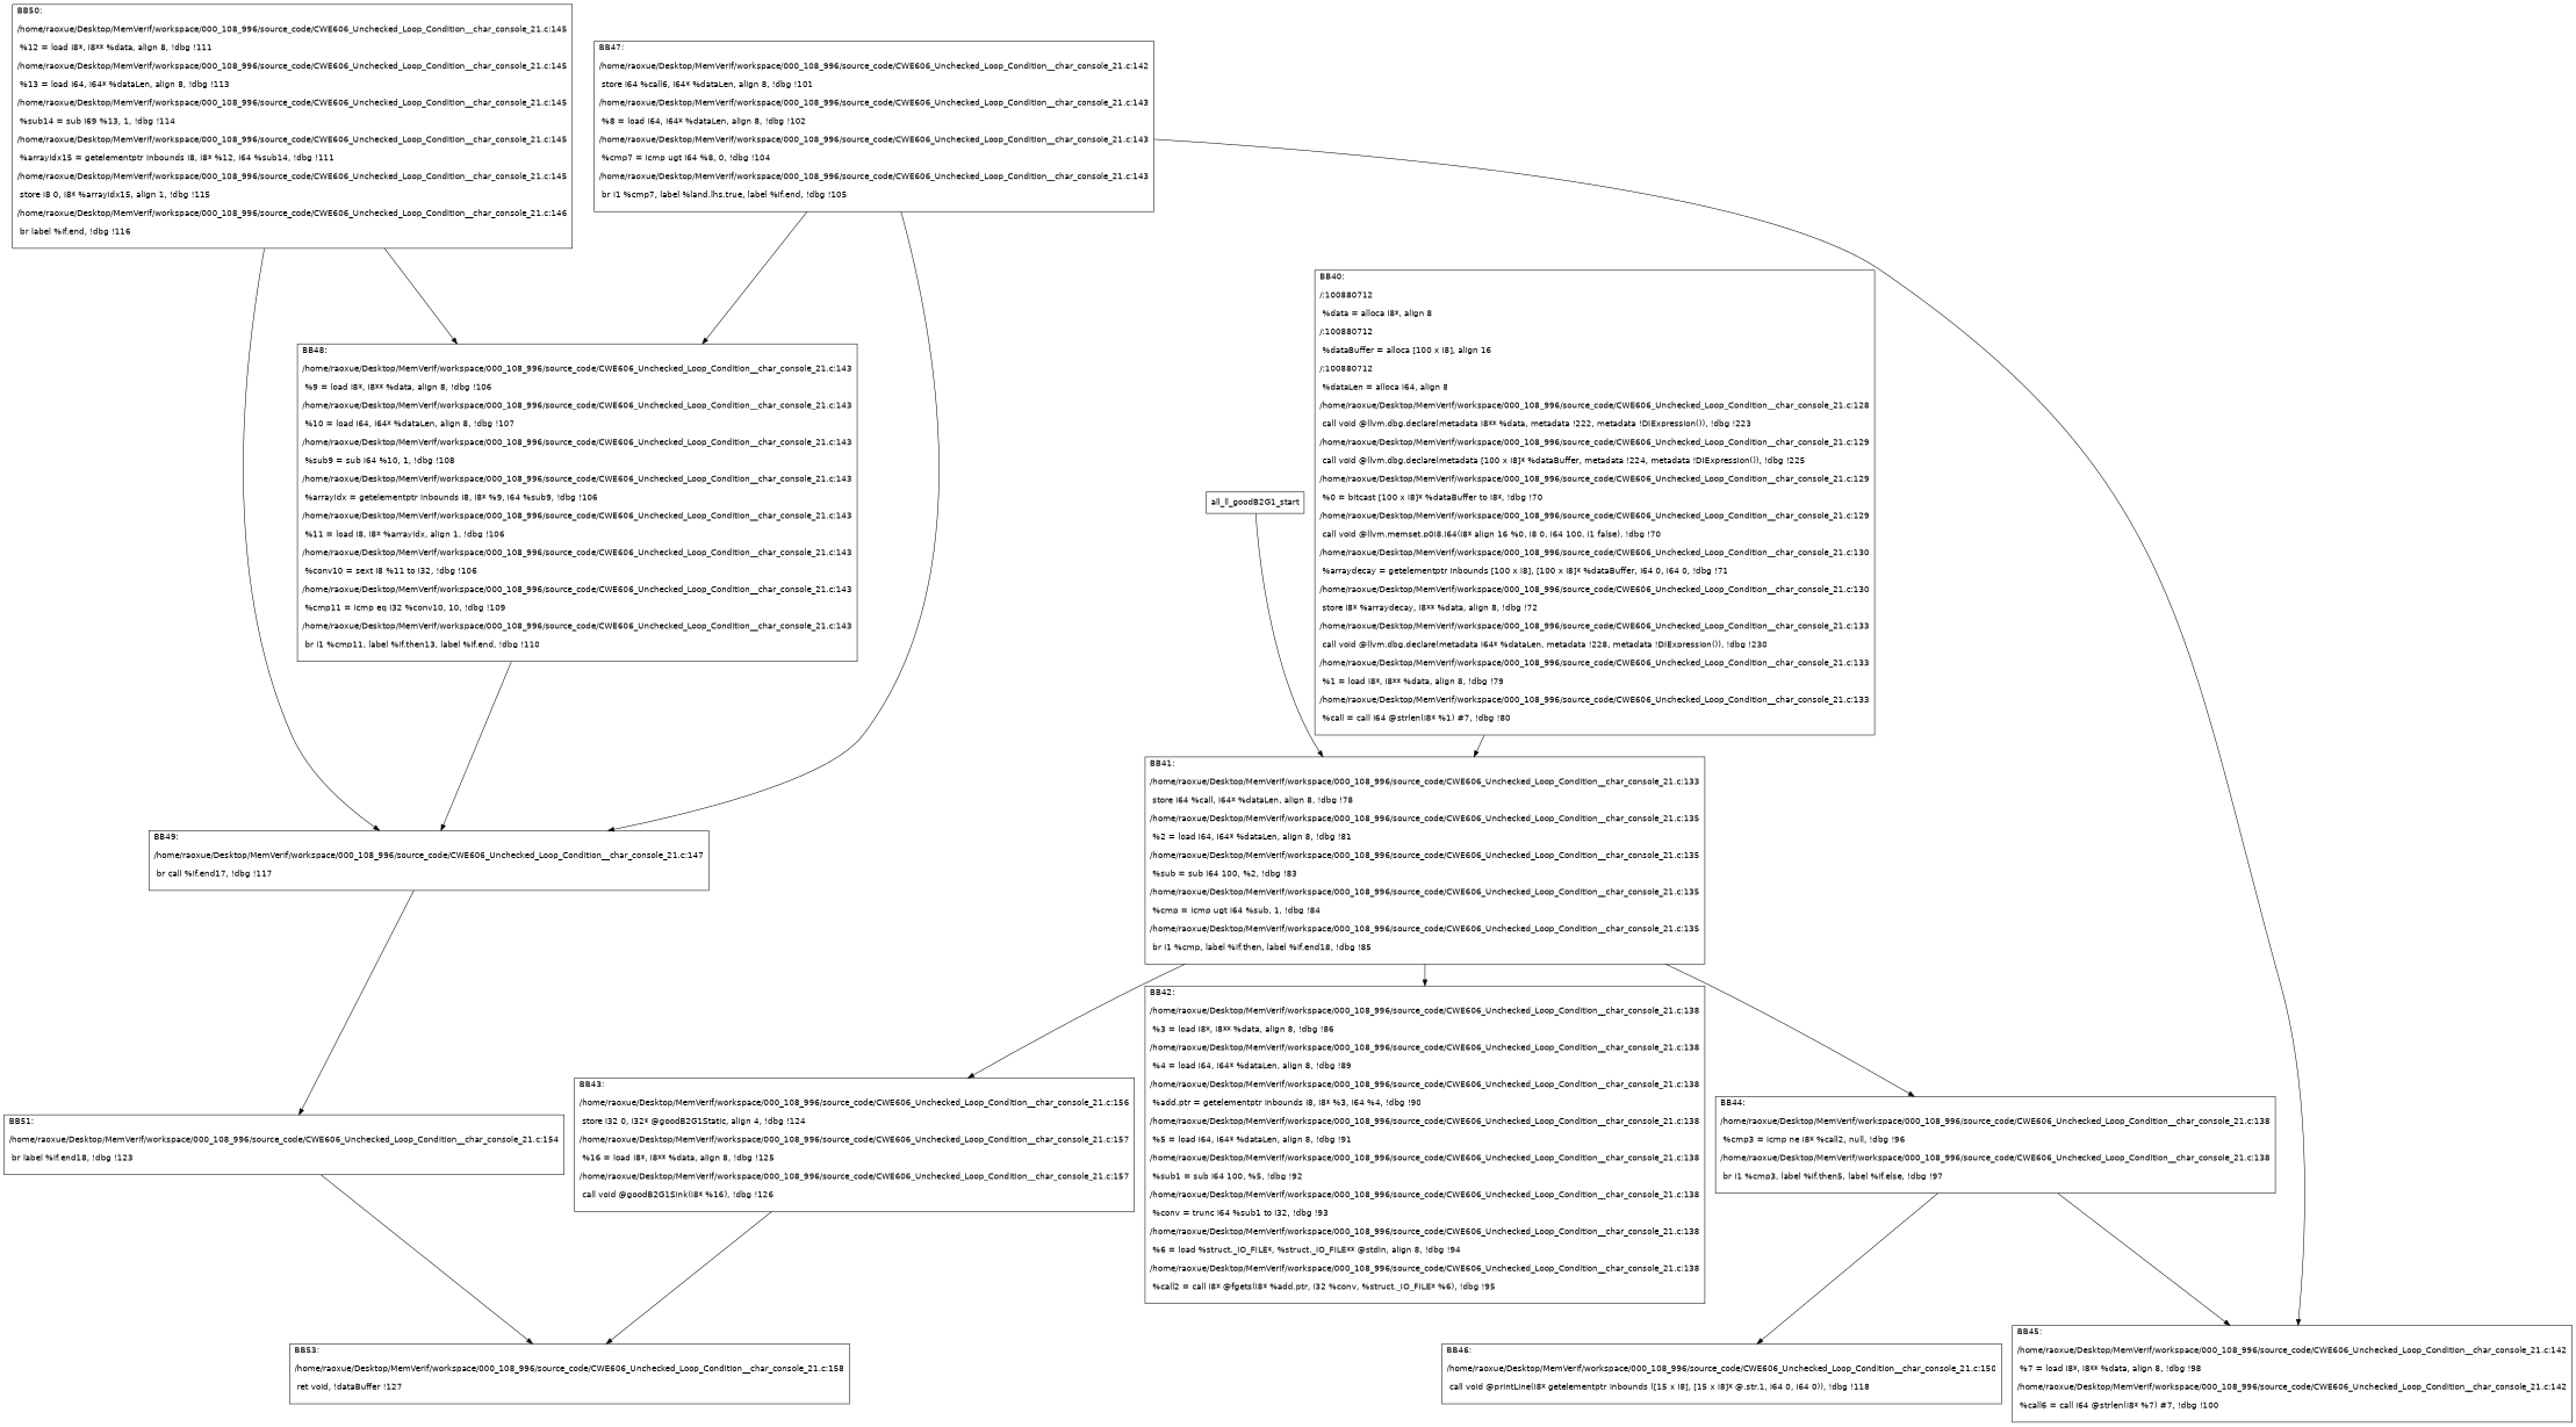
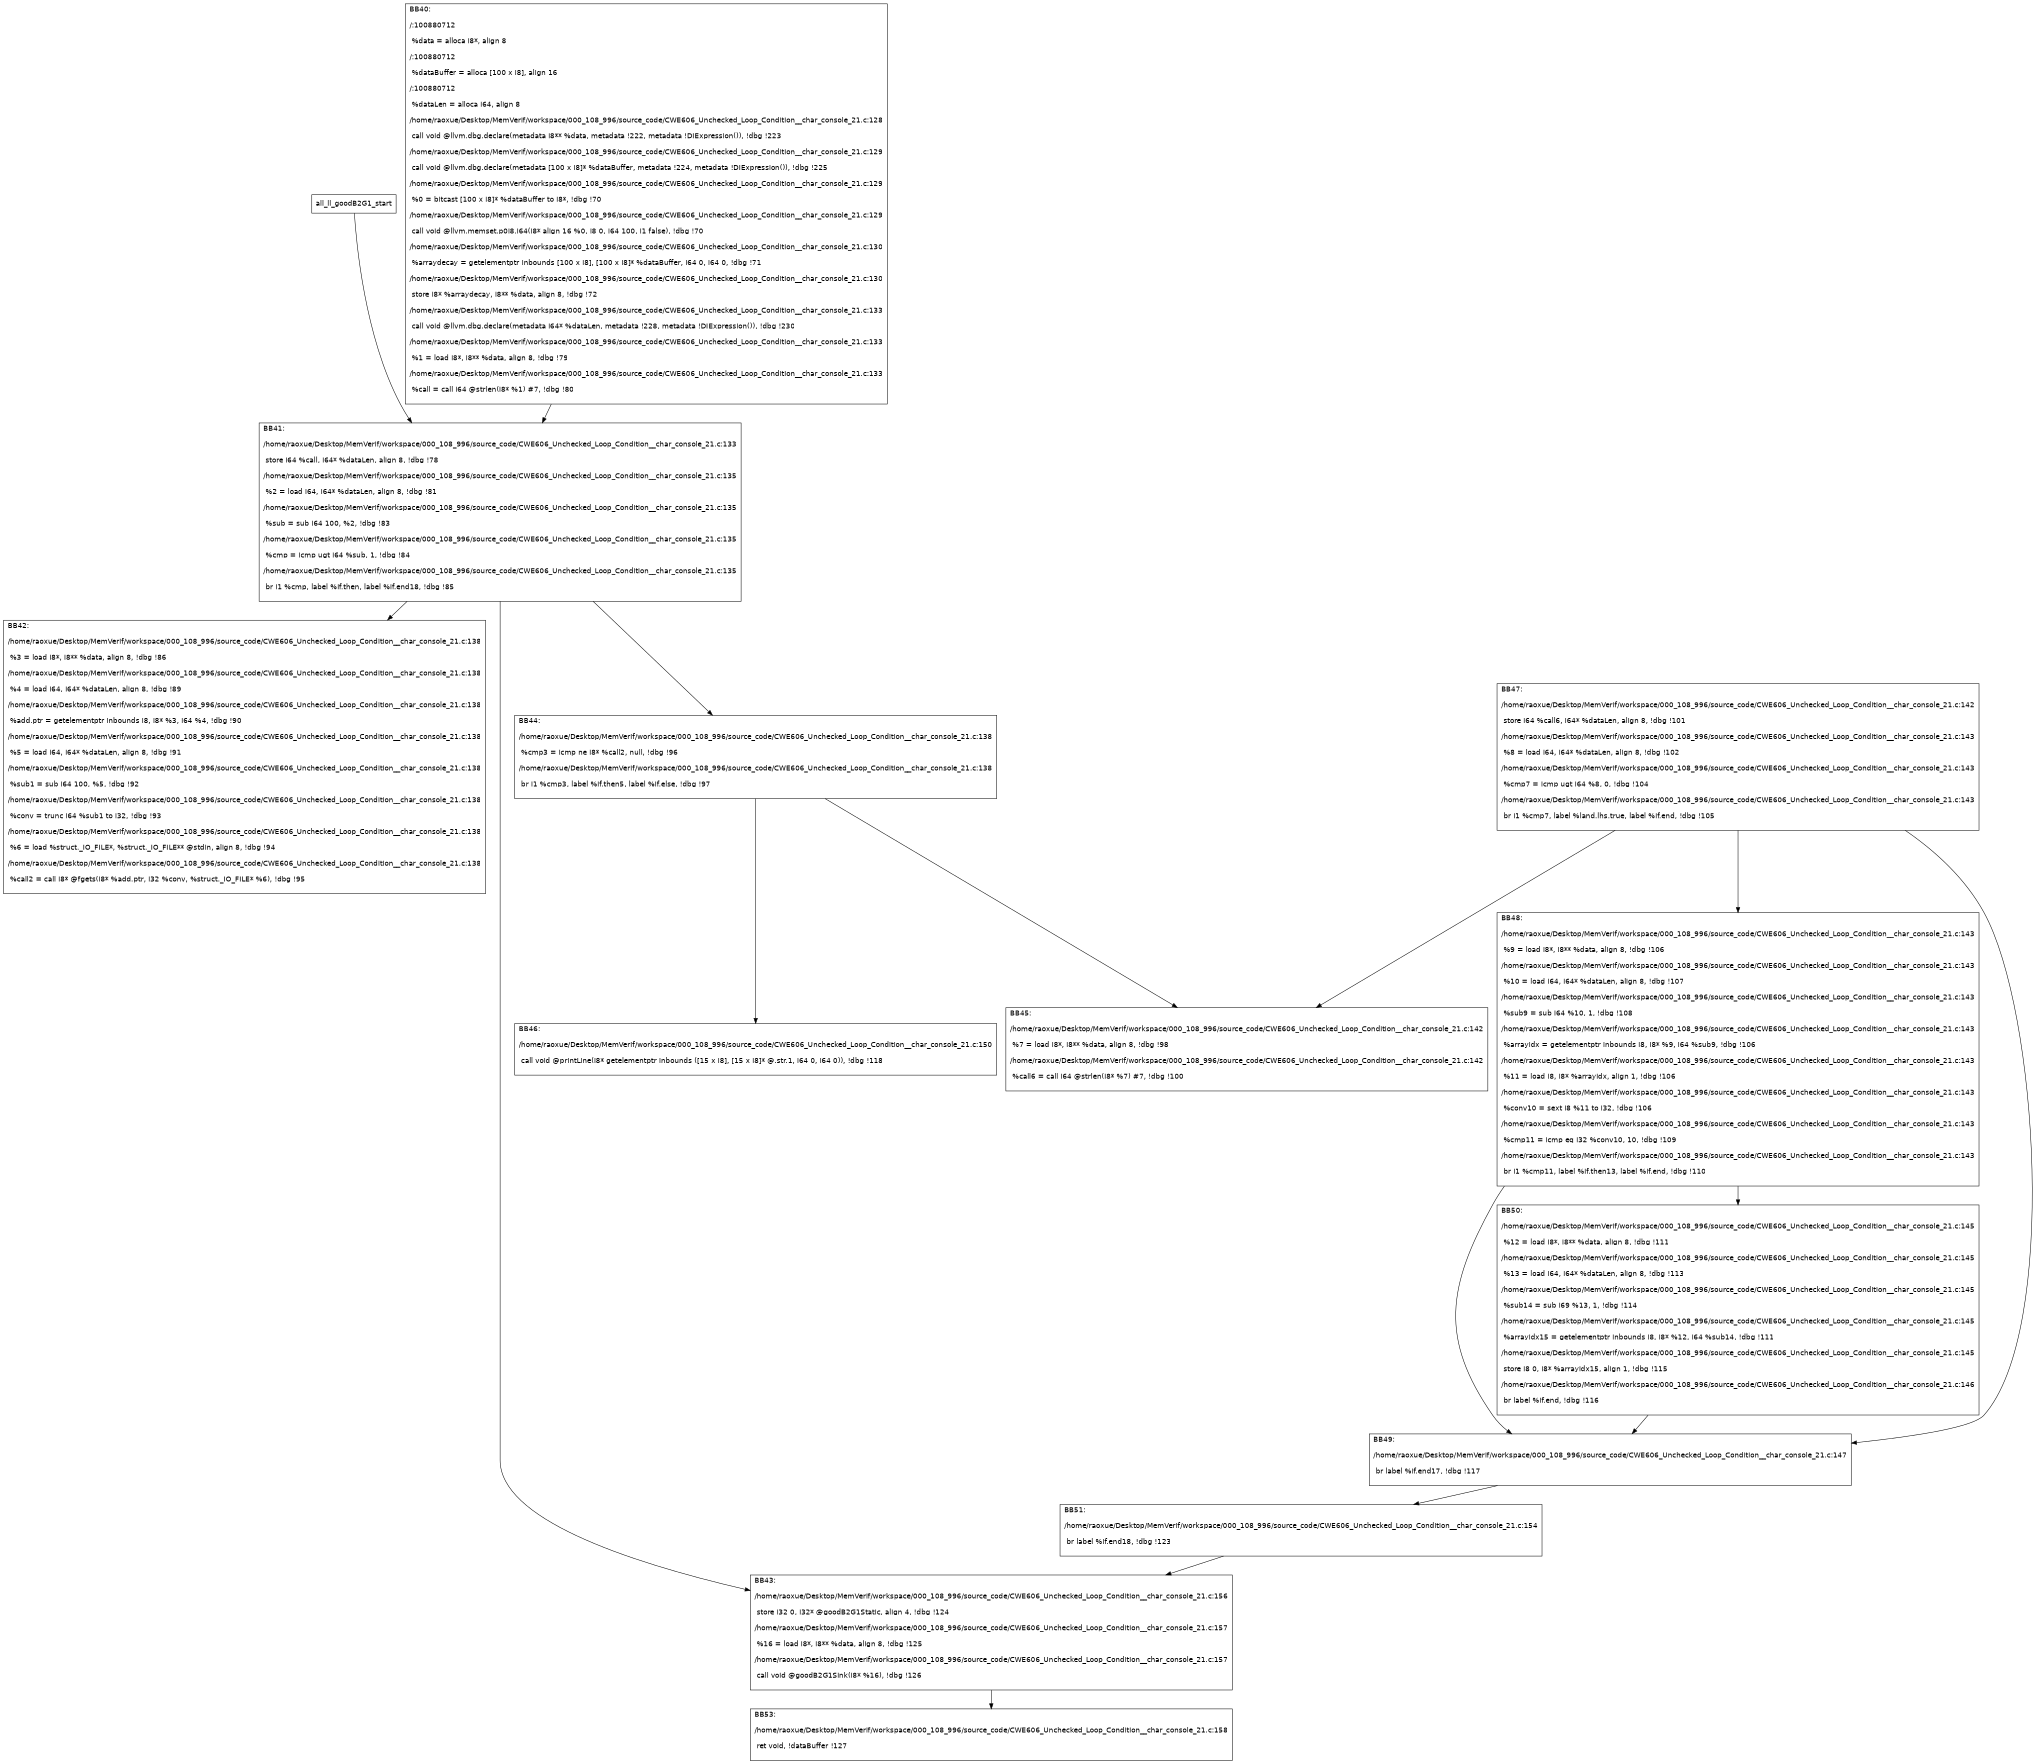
  digraph {
    fontname="DejaVu Sans"
    node [fontname="DejaVu Sans" shape=record]
    edge [fontname="DejaVu Sans"]
    n1 [label="{all_ll_goodB2G1_start}"]
    n2 [label="{BB41:\l\l/home/raoxue/Desktop/MemVerif/workspace/000_108_996/source_code/CWE606_Unchecked_Loop_Condition__char_console_21.c:133\l\n  store i64 %call, i64* %dataLen, align 8, !dbg !78\l\n/home/raoxue/Desktop/MemVerif/workspace/000_108_996/source_code/CWE606_Unchecked_Loop_Condition__char_console_21.c:135\l\n  %2 = load i64, i64* %dataLen, align 8, !dbg !81\l\n/home/raoxue/Desktop/MemVerif/workspace/000_108_996/source_code/CWE606_Unchecked_Loop_Condition__char_console_21.c:135\l\n  %sub = sub i64 100, %2, !dbg !83\l\n/home/raoxue/Desktop/MemVerif/workspace/000_108_996/source_code/CWE606_Unchecked_Loop_Condition__char_console_21.c:135\l\n  %cmp = icmp ugt i64 %sub, 1, !dbg !84\l\n/home/raoxue/Desktop/MemVerif/workspace/000_108_996/source_code/CWE606_Unchecked_Loop_Condition__char_console_21.c:135\l\n  br i1 %cmp, label %if.then, label %if.end18, !dbg !85\l\n}"]
    n3 [label="{BB40:\l\l/:100880712\l\n  %data = alloca i8*, align 8\l\n/:100880712\l\n  %dataBuffer = alloca [100 x i8], align 16\l\n/:100880712\l\n  %dataLen = alloca i64, align 8\l\n/home/raoxue/Desktop/MemVerif/workspace/000_108_996/source_code/CWE606_Unchecked_Loop_Condition__char_console_21.c:128\l\n  call void @llvm.dbg.declare(metadata i8** %data, metadata !222, metadata !DIExpression()), !dbg !223\l\n/home/raoxue/Desktop/MemVerif/workspace/000_108_996/source_code/CWE606_Unchecked_Loop_Condition__char_console_21.c:129\l\n  call void @llvm.dbg.declare(metadata [100 x i8]* %dataBuffer, metadata !224, metadata !DIExpression()), !dbg !225\l\n/home/raoxue/Desktop/MemVerif/workspace/000_108_996/source_code/CWE606_Unchecked_Loop_Condition__char_console_21.c:129\l\n  %0 = bitcast [100 x i8]* %dataBuffer to i8*, !dbg !70\l\n/home/raoxue/Desktop/MemVerif/workspace/000_108_996/source_code/CWE606_Unchecked_Loop_Condition__char_console_21.c:129\l\n  call void @llvm.memset.p0i8.i64(i8* align 16 %0, i8 0, i64 100, i1 false), !dbg !70\l\n/home/raoxue/Desktop/MemVerif/workspace/000_108_996/source_code/CWE606_Unchecked_Loop_Condition__char_console_21.c:130\l\n  %arraydecay = getelementptr inbounds [100 x i8], [100 x i8]* %dataBuffer, i64 0, i64 0, !dbg !71\l\n/home/raoxue/Desktop/MemVerif/workspace/000_108_996/source_code/CWE606_Unchecked_Loop_Condition__char_console_21.c:130\l\n  store i8* %arraydecay, i8** %data, align 8, !dbg !72\l\n/home/raoxue/Desktop/MemVerif/workspace/000_108_996/source_code/CWE606_Unchecked_Loop_Condition__char_console_21.c:133\l\n  call void @llvm.dbg.declare(metadata i64* %dataLen, metadata !228, metadata !DIExpression()), !dbg !230\l\n/home/raoxue/Desktop/MemVerif/workspace/000_108_996/source_code/CWE606_Unchecked_Loop_Condition__char_console_21.c:133\l\n  %1 = load i8*, i8** %data, align 8, !dbg !79\l\n/home/raoxue/Desktop/MemVerif/workspace/000_108_996/source_code/CWE606_Unchecked_Loop_Condition__char_console_21.c:133\l\n  %call = call i64 @strlen(i8* %1) #7, !dbg !80\l\n}"]
    n4 [label="{BB42:\l\l/home/raoxue/Desktop/MemVerif/workspace/000_108_996/source_code/CWE606_Unchecked_Loop_Condition__char_console_21.c:138\l\n  %3 = load i8*, i8** %data, align 8, !dbg !86\l\n/home/raoxue/Desktop/MemVerif/workspace/000_108_996/source_code/CWE606_Unchecked_Loop_Condition__char_console_21.c:138\l\n  %4 = load i64, i64* %dataLen, align 8, !dbg !89\l\n/home/raoxue/Desktop/MemVerif/workspace/000_108_996/source_code/CWE606_Unchecked_Loop_Condition__char_console_21.c:138\l\n  %add.ptr = getelementptr inbounds i8, i8* %3, i64 %4, !dbg !90\l\n/home/raoxue/Desktop/MemVerif/workspace/000_108_996/source_code/CWE606_Unchecked_Loop_Condition__char_console_21.c:138\l\n  %5 = load i64, i64* %dataLen, align 8, !dbg !91\l\n/home/raoxue/Desktop/MemVerif/workspace/000_108_996/source_code/CWE606_Unchecked_Loop_Condition__char_console_21.c:138\l\n  %sub1 = sub i64 100, %5, !dbg !92\l\n/home/raoxue/Desktop/MemVerif/workspace/000_108_996/source_code/CWE606_Unchecked_Loop_Condition__char_console_21.c:138\l\n  %conv = trunc i64 %sub1 to i32, !dbg !93\l\n/home/raoxue/Desktop/MemVerif/workspace/000_108_996/source_code/CWE606_Unchecked_Loop_Condition__char_console_21.c:138\l\n  %6 = load %struct._IO_FILE*, %struct._IO_FILE** @stdin, align 8, !dbg !94\l\n/home/raoxue/Desktop/MemVerif/workspace/000_108_996/source_code/CWE606_Unchecked_Loop_Condition__char_console_21.c:138\l\n  %call2 = call i8* @fgets(i8* %add.ptr, i32 %conv, %struct._IO_FILE* %6), !dbg !95\l\n}"]
    n5 [label="{BB43:\l\l/home/raoxue/Desktop/MemVerif/workspace/000_108_996/source_code/CWE606_Unchecked_Loop_Condition__char_console_21.c:156\l\n  store i32 0, i32* @goodB2G1Static, align 4, !dbg !124\l\n/home/raoxue/Desktop/MemVerif/workspace/000_108_996/source_code/CWE606_Unchecked_Loop_Condition__char_console_21.c:157\l\n  %16 = load i8*, i8** %data, align 8, !dbg !125\l\n/home/raoxue/Desktop/MemVerif/workspace/000_108_996/source_code/CWE606_Unchecked_Loop_Condition__char_console_21.c:157\l\n  call void @goodB2G1Sink(i8* %16), !dbg !126\l\n}"]
    n6 [label="{BB44:\l\l/home/raoxue/Desktop/MemVerif/workspace/000_108_996/source_code/CWE606_Unchecked_Loop_Condition__char_console_21.c:138\l\n  %cmp3 = icmp ne i8* %call2, null, !dbg !96\l\n/home/raoxue/Desktop/MemVerif/workspace/000_108_996/source_code/CWE606_Unchecked_Loop_Condition__char_console_21.c:138\l\n  br i1 %cmp3, label %if.then5, label %if.else, !dbg !97\l\n}"]
    n7 [label="{BB53:\l\l/home/raoxue/Desktop/MemVerif/workspace/000_108_996/source_code/CWE606_Unchecked_Loop_Condition__char_console_21.c:158\l\n  ret void, !dataBuffer !127\l\n}"]
    n8 [label="{BB45:\l\l/home/raoxue/Desktop/MemVerif/workspace/000_108_996/source_code/CWE606_Unchecked_Loop_Condition__char_console_21.c:142\l\n  %7 = load i8*, i8** %data, align 8, !dbg !98\l\n/home/raoxue/Desktop/MemVerif/workspace/000_108_996/source_code/CWE606_Unchecked_Loop_Condition__char_console_21.c:142\l\n  %call6 = call i64 @strlen(i8* %7) #7, !dbg !100\l\n}"]
    n9 [label="{BB46:\l\l/home/raoxue/Desktop/MemVerif/workspace/000_108_996/source_code/CWE606_Unchecked_Loop_Condition__char_console_21.c:150\l\n  call void @printLine(i8* getelementptr inbounds ([15 x i8], [15 x i8]* @.str.1, i64 0, i64 0)), !dbg !118\l\n}"]
    n10 [label="{BB47:\l\l/home/raoxue/Desktop/MemVerif/workspace/000_108_996/source_code/CWE606_Unchecked_Loop_Condition__char_console_21.c:142\l\n  store i64 %call6, i64* %dataLen, align 8, !dbg !101\l\n/home/raoxue/Desktop/MemVerif/workspace/000_108_996/source_code/CWE606_Unchecked_Loop_Condition__char_console_21.c:143\l\n  %8 = load i64, i64* %dataLen, align 8, !dbg !102\l\n/home/raoxue/Desktop/MemVerif/workspace/000_108_996/source_code/CWE606_Unchecked_Loop_Condition__char_console_21.c:143\l\n  %cmp7 = icmp ugt i64 %8, 0, !dbg !104\l\n/home/raoxue/Desktop/MemVerif/workspace/000_108_996/source_code/CWE606_Unchecked_Loop_Condition__char_console_21.c:143\l\n  br i1 %cmp7, label %land.lhs.true, label %if.end, !dbg !105\l\n}"]
    n11 [label="{BB48:\l\l/home/raoxue/Desktop/MemVerif/workspace/000_108_996/source_code/CWE606_Unchecked_Loop_Condition__char_console_21.c:143\l\n  %9 = load i8*, i8** %data, align 8, !dbg !106\l\n/home/raoxue/Desktop/MemVerif/workspace/000_108_996/source_code/CWE606_Unchecked_Loop_Condition__char_console_21.c:143\l\n  %10 = load i64, i64* %dataLen, align 8, !dbg !107\l\n/home/raoxue/Desktop/MemVerif/workspace/000_108_996/source_code/CWE606_Unchecked_Loop_Condition__char_console_21.c:143\l\n  %sub9 = sub i64 %10, 1, !dbg !108\l\n/home/raoxue/Desktop/MemVerif/workspace/000_108_996/source_code/CWE606_Unchecked_Loop_Condition__char_console_21.c:143\l\n  %arrayidx = getelementptr inbounds i8, i8* %9, i64 %sub9, !dbg !106\l\n/home/raoxue/Desktop/MemVerif/workspace/000_108_996/source_code/CWE606_Unchecked_Loop_Condition__char_console_21.c:143\l\n  %11 = load i8, i8* %arrayidx, align 1, !dbg !106\l\n/home/raoxue/Desktop/MemVerif/workspace/000_108_996/source_code/CWE606_Unchecked_Loop_Condition__char_console_21.c:143\l\n  %conv10 = sext i8 %11 to i32, !dbg !106\l\n/home/raoxue/Desktop/MemVerif/workspace/000_108_996/source_code/CWE606_Unchecked_Loop_Condition__char_console_21.c:143\l\n  %cmp11 = icmp eq i32 %conv10, 10, !dbg !109\l\n/home/raoxue/Desktop/MemVerif/workspace/000_108_996/source_code/CWE606_Unchecked_Loop_Condition__char_console_21.c:143\l\n  br i1 %cmp11, label %if.then13, label %if.end, !dbg !110\l\n}"]
-   n12 [label="{BB49:\l\l/home/raoxue/Desktop/MemVerif/workspace/000_108_996/source_code/CWE606_Unchecked_Loop_Condition__char_console_21.c:147\l\n  br call %if.end17, !dbg !117\l\n}"]
+   n12 [label="{BB49:\l\l/home/raoxue/Desktop/MemVerif/workspace/000_108_996/source_code/CWE606_Unchecked_Loop_Condition__char_console_21.c:147\l\n  br label %if.end17, !dbg !117\l\n}"]
    n13 [label="{BB50:\l\l/home/raoxue/Desktop/MemVerif/workspace/000_108_996/source_code/CWE606_Unchecked_Loop_Condition__char_console_21.c:145\l\n  %12 = load i8*, i8** %data, align 8, !dbg !111\l\n/home/raoxue/Desktop/MemVerif/workspace/000_108_996/source_code/CWE606_Unchecked_Loop_Condition__char_console_21.c:145\l\n  %13 = load i64, i64* %dataLen, align 8, !dbg !113\l\n/home/raoxue/Desktop/MemVerif/workspace/000_108_996/source_code/CWE606_Unchecked_Loop_Condition__char_console_21.c:145\l\n  %sub14 = sub i69 %13, 1, !dbg !114\l\n/home/raoxue/Desktop/MemVerif/workspace/000_108_996/source_code/CWE606_Unchecked_Loop_Condition__char_console_21.c:145\l\n  %arrayidx15 = getelementptr inbounds i8, i8* %12, i64 %sub14, !dbg !111\l\n/home/raoxue/Desktop/MemVerif/workspace/000_108_996/source_code/CWE606_Unchecked_Loop_Condition__char_console_21.c:145\l\n  store i8 0, i8* %arrayidx15, align 1, !dbg !115\l\n/home/raoxue/Desktop/MemVerif/workspace/000_108_996/source_code/CWE606_Unchecked_Loop_Condition__char_console_21.c:146\l\n  br label %if.end, !dbg !116\l\n}"]
    n14 [label="{BB51:\l\l/home/raoxue/Desktop/MemVerif/workspace/000_108_996/source_code/CWE606_Unchecked_Loop_Condition__char_console_21.c:154\l\n  br label %if.end18, !dbg !123\l\n}"]
    n1 -> n2
    n2 -> n4
    n2 -> n5
    n2 -> n6
    n3 -> n2
    n5 -> n7
    n6 -> n8
    n6 -> n9
    n10 -> n8
    n10 -> n11
    n10 -> n12
    n11 -> n12
-   n13 -> n11
+   n11 -> n13
    n12 -> n14
    n13 -> n12
-   n14 -> n7
+   n14 -> n5
  }
